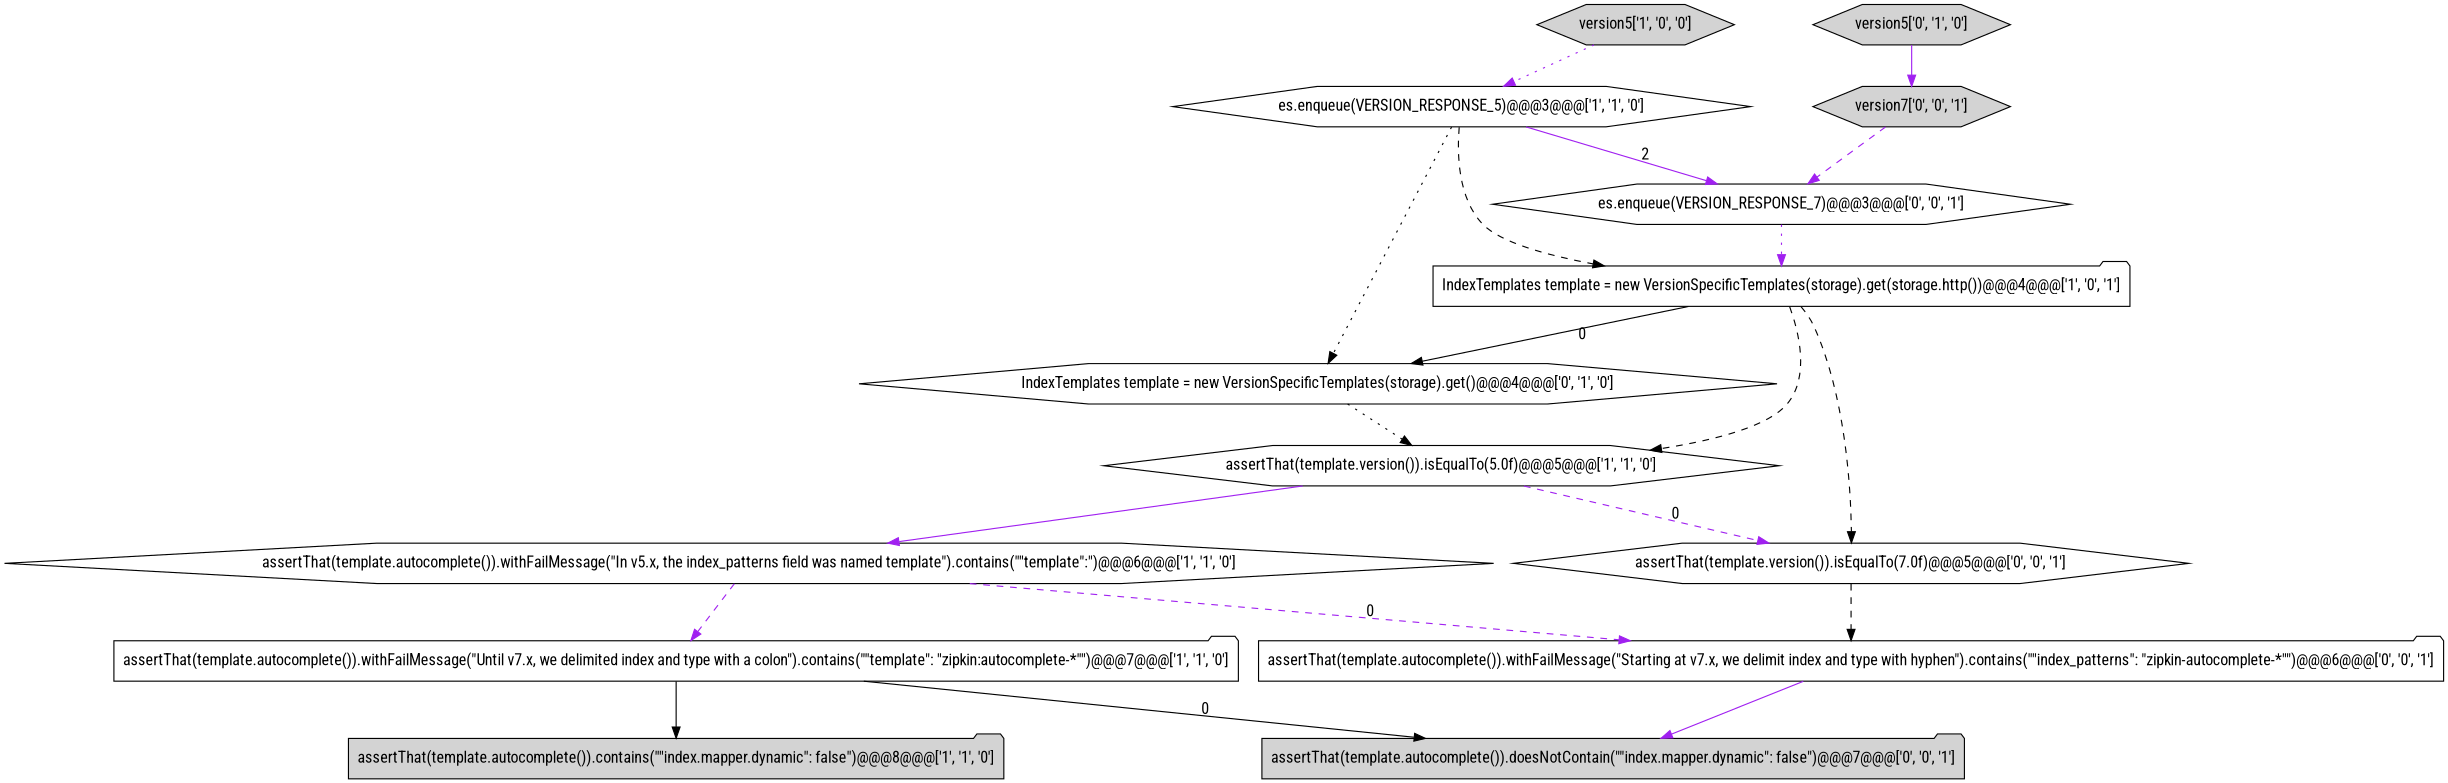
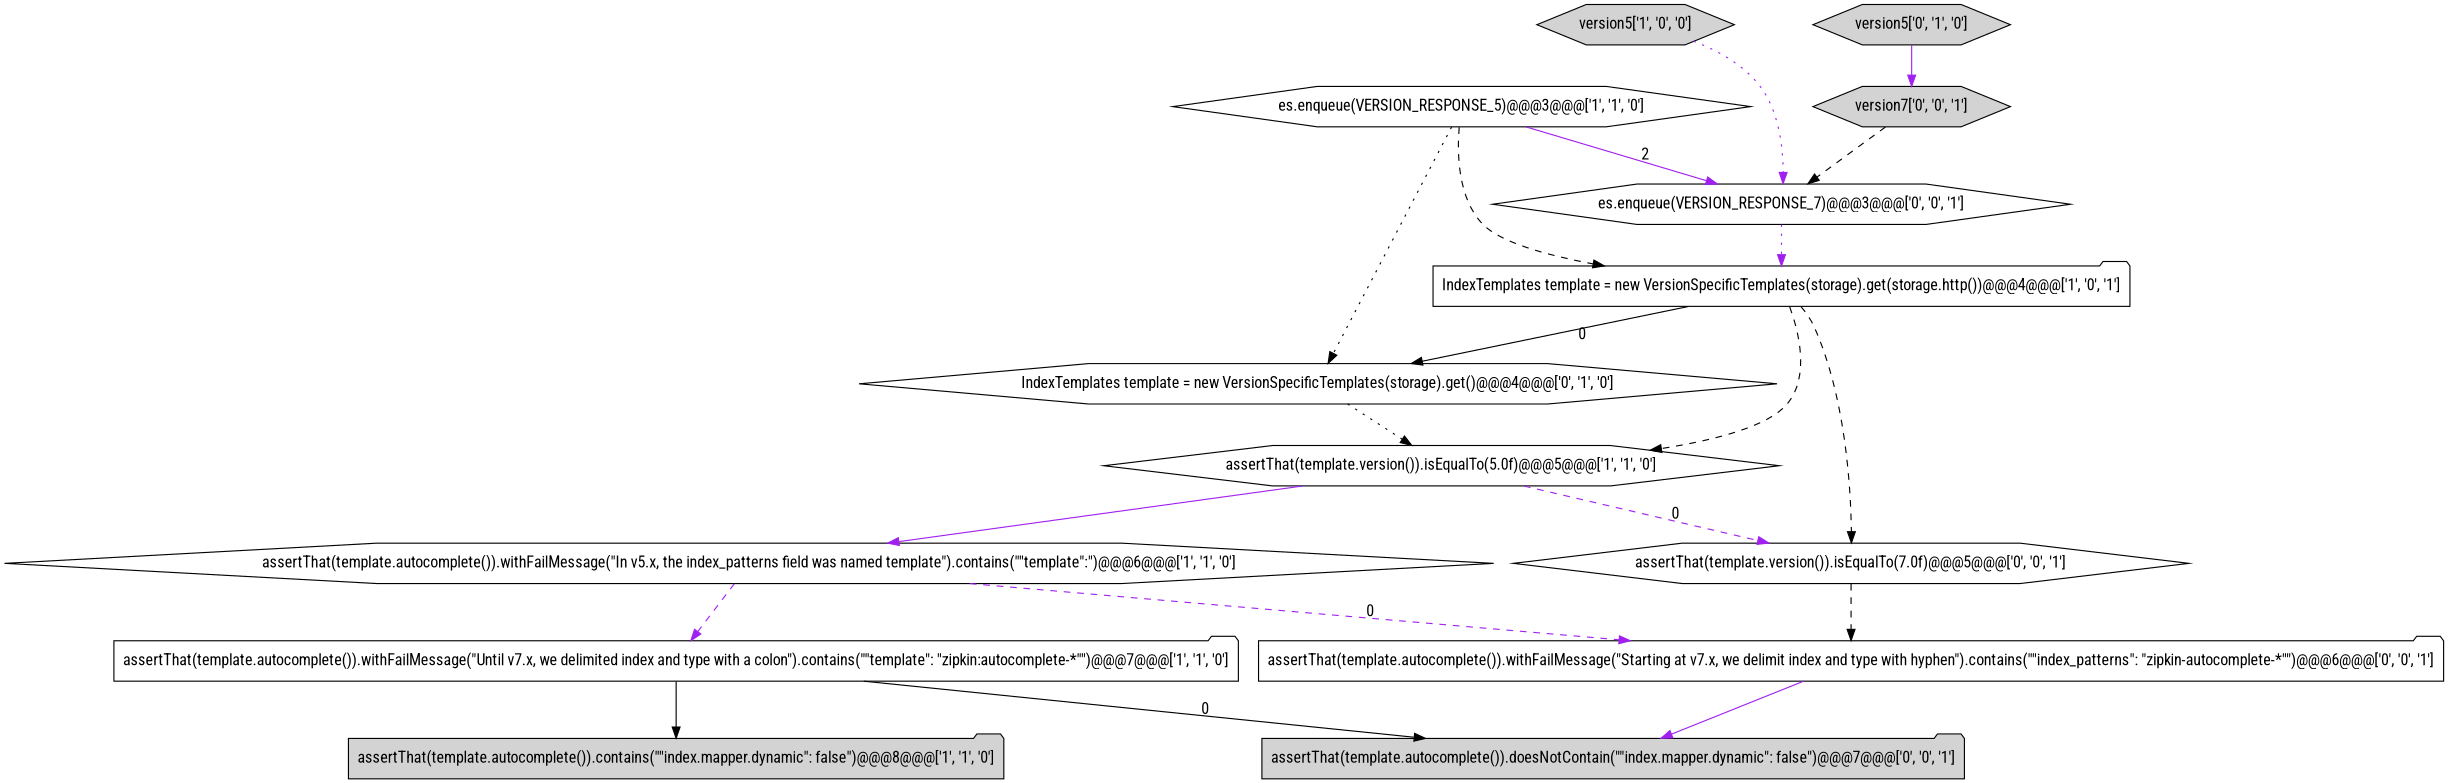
  digraph {
    fontname="Roboto Condensed"
    node [fillcolor=white fontname="Roboto Condensed" shape=hexagon style=filled]
    edge [color=black fontname="Roboto Condensed" style=dashed]
    n1 [fillcolor=lightgray label="version5['1', '0', '0']"]
    n2 [label="es.enqueue(VERSION_RESPONSE_5)@@@3@@@['1', '1', '0']"]
    n3 [label="IndexTemplates template = new VersionSpecificTemplates(storage).get(storage.http())@@@4@@@['1', '0', '1']" shape=folder]
    n4 [label="IndexTemplates template = new VersionSpecificTemplates(storage).get()@@@4@@@['0', '1', '0']"]
    n5 [label="es.enqueue(VERSION_RESPONSE_7)@@@3@@@['0', '0', '1']"]
    n6 [fillcolor=lightgray label="assertThat(template.autocomplete()).doesNotContain(\"\"index.mapper.dynamic\": false\")@@@7@@@['0', '0', '1']" shape=folder]
    n7 [label="assertThat(template.autocomplete()).withFailMessage(\"Starting at v7.x, we delimit index and type with hyphen\").contains(\"\"index_patterns\": \"zipkin-autocomplete-*\"\")@@@6@@@['0', '0', '1']" shape=folder]
    n8 [label="assertThat(template.version()).isEqualTo(7.0f)@@@5@@@['0', '0', '1']"]
    n9 [label="assertThat(template.version()).isEqualTo(5.0f)@@@5@@@['1', '1', '0']"]
    n10 [label="assertThat(template.autocomplete()).withFailMessage(\"In v5.x, the index_patterns field was named template\").contains(\"\"template\":\")@@@6@@@['1', '1', '0']"]
    n11 [label="assertThat(template.autocomplete()).withFailMessage(\"Until v7.x, we delimited index and type with a colon\").contains(\"\"template\": \"zipkin:autocomplete-*\"\")@@@7@@@['1', '1', '0']" shape=folder]
    n12 [fillcolor=lightgray label="assertThat(template.autocomplete()).contains(\"\"index.mapper.dynamic\": false\")@@@8@@@['1', '1', '0']" shape=folder]
    n13 [fillcolor=lightgray label="version7['0', '0', '1']"]
    n14 [fillcolor=lightgray label="version5['0', '1', '0']"]
-   n1 -> n2 [color=purple style=dotted]
+   n1 -> n5 [color=purple style=dotted]
    n2 -> n3
    n2 -> n4 [style=dotted]
    n2 -> n5 [color=purple label=2 style=solid]
    n3 -> n4 [label=0 style=solid]
    n3 -> n8
    n3 -> n9
    n4 -> n9 [style=dotted]
    n5 -> n3 [color=purple style=dotted]
    n7 -> n6 [color=purple style=solid]
    n8 -> n7
    n9 -> n8 [color=purple label=0]
    n9 -> n10 [color=purple style=solid]
    n10 -> n7 [color=purple label=0]
    n10 -> n11 [color=purple]
    n11 -> n6 [label=0 style=solid]
    n11 -> n12 [style=solid]
-   n13 -> n5 [color=purple]
+   n13 -> n5
    n14 -> n13 [color=purple style=solid]
  }
